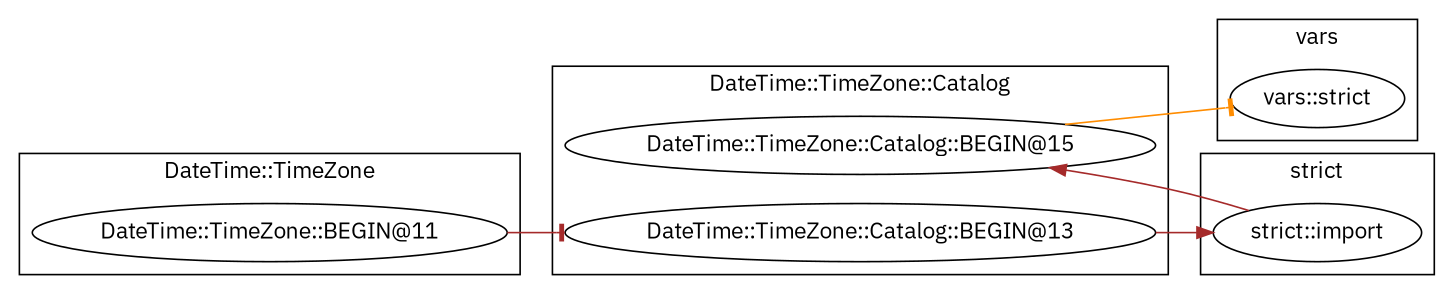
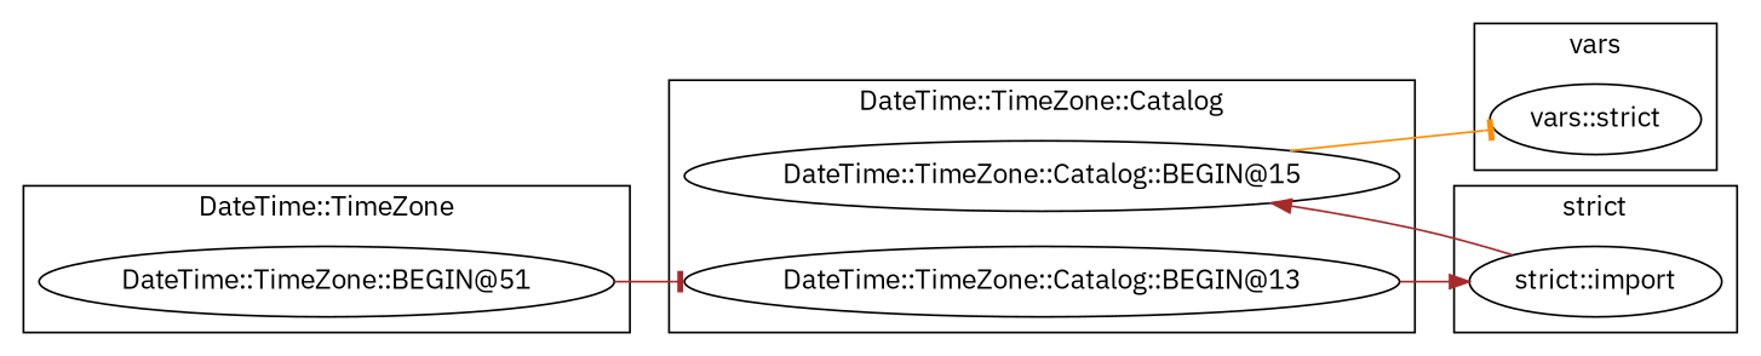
  digraph {
    fontname="IBM Plex Sans"
    rankdir=LR
    node [fontname="IBM Plex Sans"]
    edge [arrowhead=tee color=brown fontname="IBM Plex Sans"]
-   "DateTime::TimeZone::BEGIN@11"
+   "DateTime::TimeZone::BEGIN@11" [label="DateTime::TimeZone::BEGIN@51"]
    "DateTime::TimeZone::Catalog::BEGIN@15"
    "DateTime::TimeZone::Catalog::BEGIN@13"
    n4 [label="vars::strict"]
    "strict::import"
    subgraph cluster_1 {
      label="DateTime::TimeZone"
      "DateTime::TimeZone::BEGIN@11"
    }
    subgraph cluster_2 {
      label="DateTime::TimeZone::Catalog"
      "DateTime::TimeZone::Catalog::BEGIN@15"
      "DateTime::TimeZone::Catalog::BEGIN@13"
    }
    subgraph cluster_3 {
      label=vars
      n4
    }
    subgraph cluster_4 {
      label="strict"
      "strict::import"
    }
    "DateTime::TimeZone::BEGIN@11" -> "DateTime::TimeZone::Catalog::BEGIN@13"
    "DateTime::TimeZone::Catalog::BEGIN@15" -> n4 [color=darkorange]
    "DateTime::TimeZone::Catalog::BEGIN@13" -> "strict::import" [arrowhead=normal]
    "strict::import" -> "DateTime::TimeZone::Catalog::BEGIN@15" [arrowhead=normal]
  }
